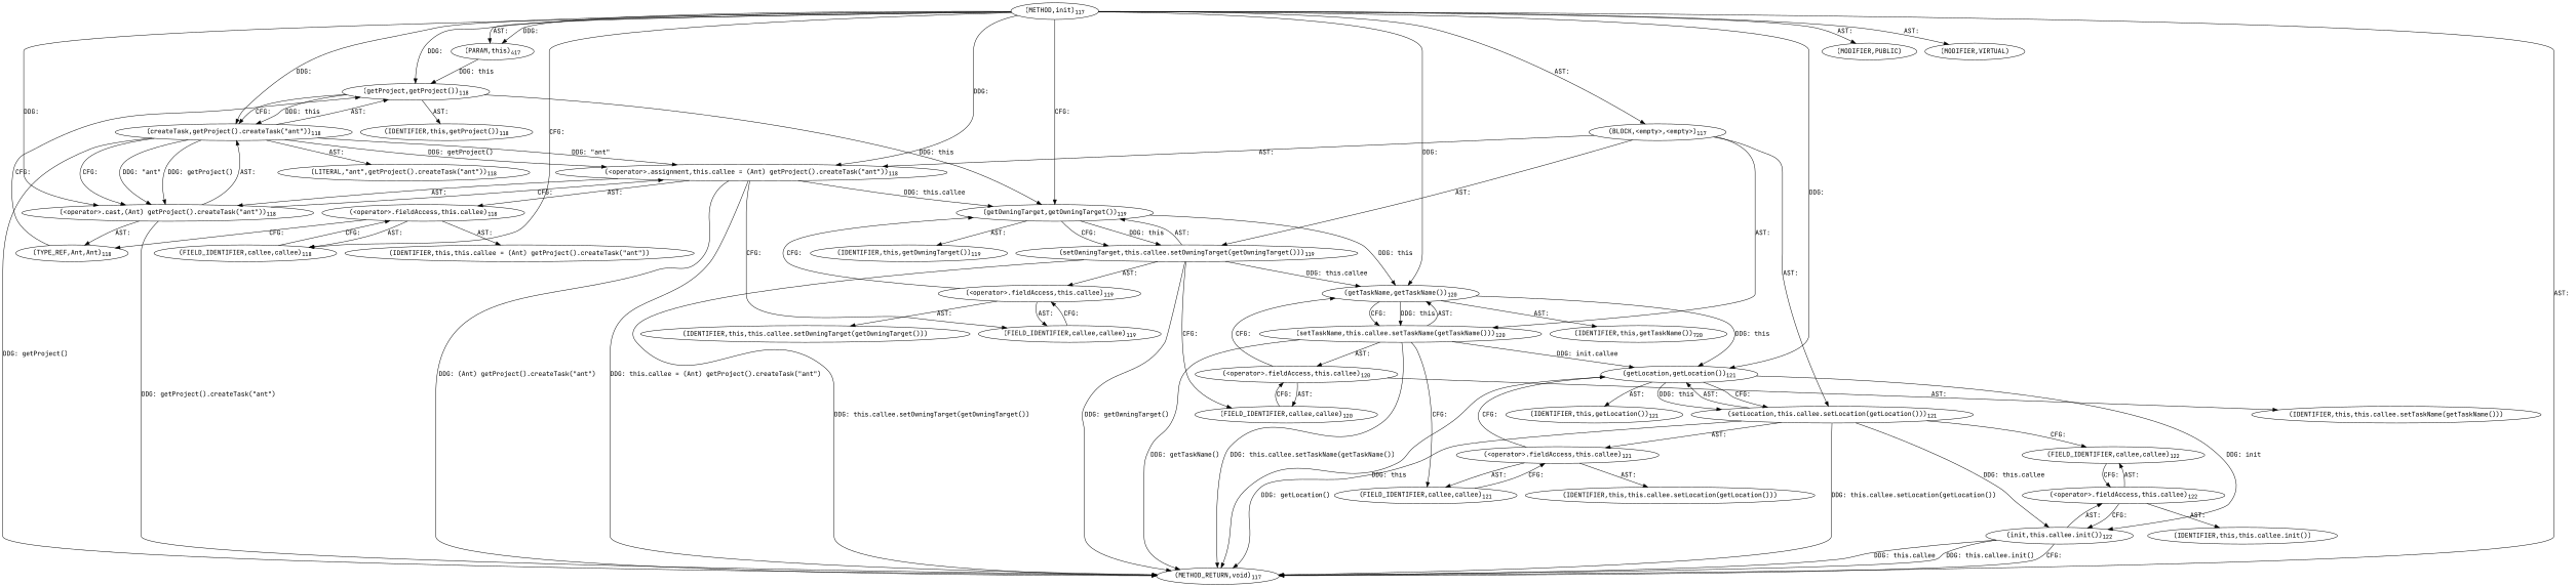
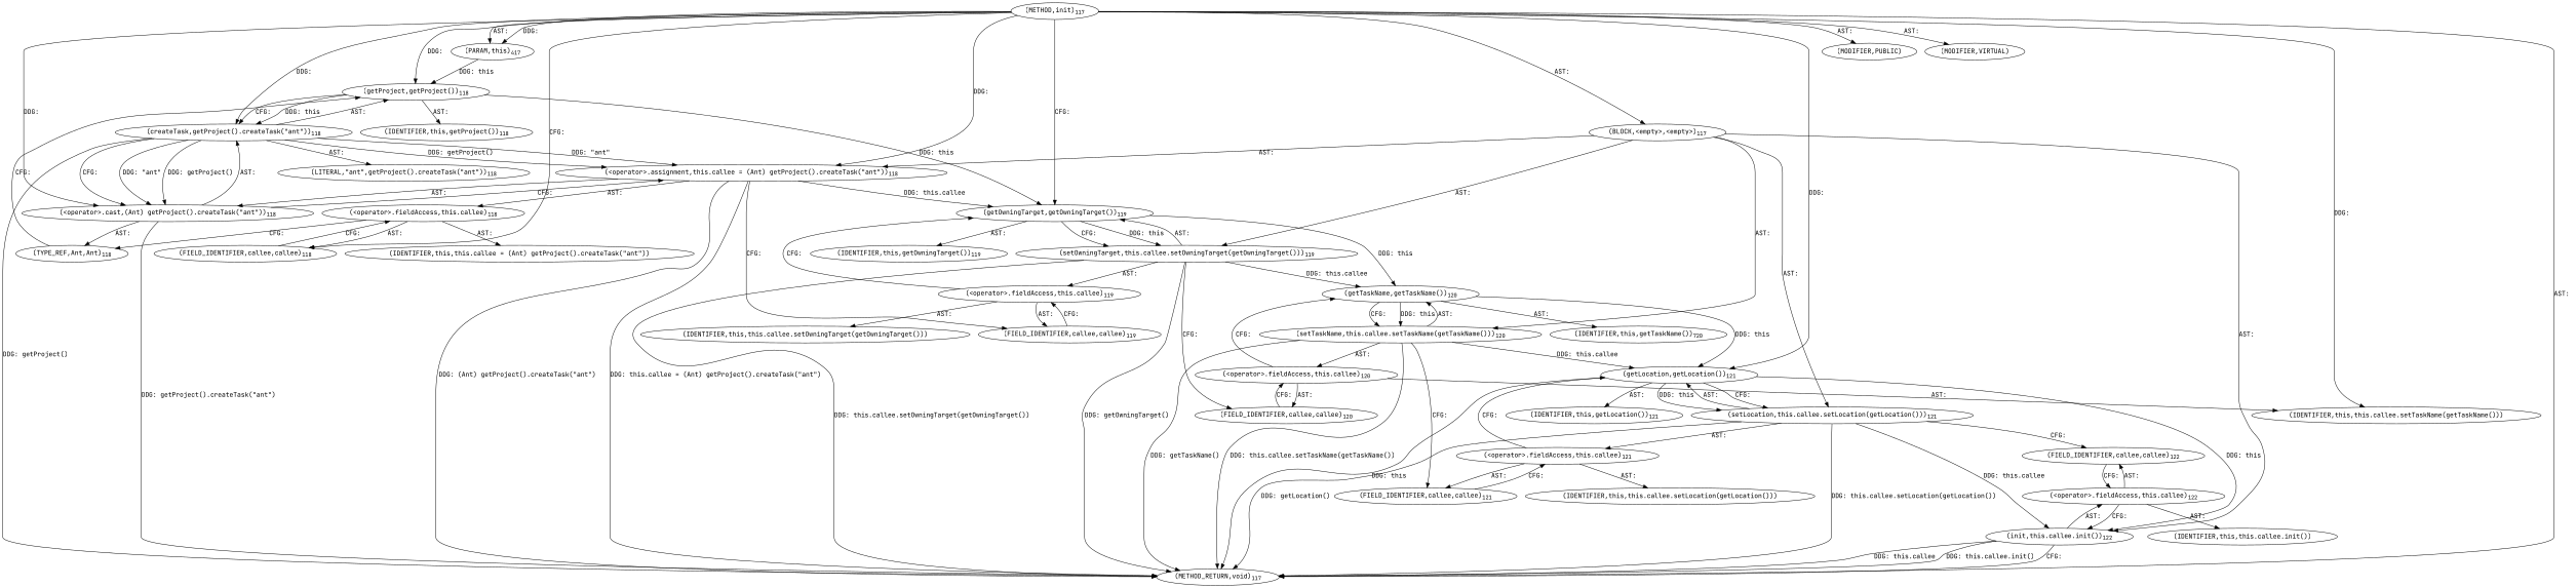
  digraph {
    fontname="JetBrains Mono"
    node [fontname="JetBrains Mono"]
    edge [fontname="JetBrains Mono"]
    n1 [label=<(METHOD,init)<SUB>117</SUB>>]
    n2 [label=<(PARAM,this)<SUB>417</SUB>>]
    n3 [label=<(BLOCK,&lt;empty&gt;,&lt;empty&gt;)<SUB>117</SUB>>]
    n4 [label=<(&lt;operator&gt;.assignment,this.callee = (Ant) getProject().createTask(&quot;ant&quot;))<SUB>118</SUB>>]
    n5 [label=<(FIELD_IDENTIFIER,callee,callee)<SUB>118</SUB>>]
    n6 [label=<(&lt;operator&gt;.cast,(Ant) getProject().createTask(&quot;ant&quot;))<SUB>118</SUB>>]
    n7 [label=<(createTask,getProject().createTask(&quot;ant&quot;))<SUB>118</SUB>>]
    n8 [label=<(getProject,getProject())<SUB>118</SUB>>]
    n9 [label=<(getOwningTarget,getOwningTarget())<SUB>119</SUB>>]
    n10 [label=<(getTaskName,getTaskName())<SUB>120</SUB>>]
    n11 [label=<(getLocation,getLocation())<SUB>121</SUB>>]
    n12 [label=<(MODIFIER,PUBLIC)>]
    n13 [label=<(MODIFIER,VIRTUAL)>]
    n14 [label=<(METHOD_RETURN,void)<SUB>117</SUB>>]
    n15 [label=<(setOwningTarget,this.callee.setOwningTarget(getOwningTarget()))<SUB>119</SUB>>]
    n16 [label=<(setTaskName,this.callee.setTaskName(getTaskName()))<SUB>120</SUB>>]
    n17 [label=<(setLocation,this.callee.setLocation(getLocation()))<SUB>121</SUB>>]
    n18 [label=<(init,this.callee.init())<SUB>122</SUB>>]
    n19 [label=<(&lt;operator&gt;.fieldAccess,this.callee)<SUB>118</SUB>>]
    n20 [label=<(FIELD_IDENTIFIER,callee,callee)<SUB>119</SUB>>]
    n21 [label=<(TYPE_REF,Ant,Ant)<SUB>118</SUB>>]
    n22 [label=<(LITERAL,&quot;ant&quot;,getProject().createTask(&quot;ant&quot;))<SUB>118</SUB>>]
    n23 [label=<(IDENTIFIER,this,getProject())<SUB>118</SUB>>]
    n24 [label=<(IDENTIFIER,this,getOwningTarget())<SUB>119</SUB>>]
    n25 [label=<(IDENTIFIER,this,getTaskName())<SUB>720</SUB>>]
    n26 [label=<(IDENTIFIER,this,getLocation())<SUB>121</SUB>>]
    n27 [label=<(&lt;operator&gt;.fieldAccess,this.callee)<SUB>119</SUB>>]
    n28 [label=<(FIELD_IDENTIFIER,callee,callee)<SUB>120</SUB>>]
    n29 [label=<(&lt;operator&gt;.fieldAccess,this.callee)<SUB>120</SUB>>]
    n30 [label=<(FIELD_IDENTIFIER,callee,callee)<SUB>121</SUB>>]
    n31 [label=<(&lt;operator&gt;.fieldAccess,this.callee)<SUB>121</SUB>>]
    n32 [label=<(FIELD_IDENTIFIER,callee,callee)<SUB>122</SUB>>]
    n33 [label=<(&lt;operator&gt;.fieldAccess,this.callee)<SUB>122</SUB>>]
    n34 [label=<(IDENTIFIER,this,this.callee = (Ant) getProject().createTask(&quot;ant&quot;))>]
    n35 [label=<(IDENTIFIER,this,this.callee.setOwningTarget(getOwningTarget()))>]
    n36 [label=<(IDENTIFIER,this,this.callee.setTaskName(getTaskName()))>]
    n37 [label=<(IDENTIFIER,this,this.callee.setLocation(getLocation()))>]
    n38 [label=<(IDENTIFIER,this,this.callee.init())>]
    n1 -> n2 [label="AST: "]
    n1 -> n2 [label="DDG: "]
    n1 -> n3 [label="AST: "]
    n1 -> n4 [label="DDG: "]
    n1 -> n5 [label="CFG: "]
    n1 -> n6 [label="DDG: "]
    n1 -> n7 [label="DDG: "]
    n1 -> n8 [label="DDG: "]
    n1 -> n9 [label="CFG: "]
-   n1 -> n10 [label="DDG: "]
+   n1 -> n36 [label="DDG: "]
    n1 -> n11 [label="DDG: "]
    n1 -> n12 [label="AST: "]
    n1 -> n13 [label="AST: "]
    n1 -> n14 [label="AST: "]
    n2 -> n8 [label="DDG: this"]
    n3 -> n4 [label="AST: "]
    n3 -> n15 [label="AST: "]
    n3 -> n16 [label="AST: "]
    n3 -> n17 [label="AST: "]
+   n3 -> n18 [label="AST: "]
    n4 -> n6 [label="AST: "]
    n4 -> n9 [label="DDG: this.callee"]
    n4 -> n14 [label="DDG: (Ant) getProject().createTask(&quot;ant&quot;)"]
    n4 -> n14 [label="DDG: this.callee = (Ant) getProject().createTask(&quot;ant&quot;)"]
    n4 -> n19 [label="AST: "]
    n4 -> n20 [label="CFG: "]
    n5 -> n19 [label="CFG: "]
    n6 -> n4 [label="CFG: "]
    n6 -> n7 [label="AST: "]
    n6 -> n14 [label="DDG: getProject().createTask(&quot;ant&quot;)"]
    n6 -> n21 [label="AST: "]
    n7 -> n4 [label="DDG: getProject()"]
    n7 -> n4 [label="DDG: &quot;ant&quot;"]
    n7 -> n6 [label="CFG: "]
    n7 -> n6 [label="DDG: getProject()"]
    n7 -> n6 [label="DDG: &quot;ant&quot;"]
    n7 -> n8 [label="AST: "]
    n7 -> n14 [label="DDG: getProject()"]
    n7 -> n22 [label="AST: "]
    n8 -> n7 [label="CFG: "]
    n8 -> n7 [label="DDG: this"]
    n8 -> n9 [label="DDG: this"]
    n8 -> n23 [label="AST: "]
    n9 -> n10 [label="DDG: this"]
    n9 -> n15 [label="CFG: "]
    n9 -> n15 [label="DDG: this"]
    n9 -> n24 [label="AST: "]
    n10 -> n11 [label="DDG: this"]
    n10 -> n16 [label="CFG: "]
    n10 -> n16 [label="DDG: this"]
    n10 -> n25 [label="AST: "]
    n11 -> n14 [label="DDG: this"]
    n11 -> n17 [label="CFG: "]
    n11 -> n17 [label="DDG: this"]
-   n11 -> n18 [label="DDG: init"]
+   n11 -> n18 [label="DDG: this"]
    n11 -> n26 [label="AST: "]
    n15 -> n9 [label="AST: "]
    n15 -> n10 [label="DDG: this.callee"]
    n15 -> n14 [label="DDG: getOwningTarget()"]
    n15 -> n14 [label="DDG: this.callee.setOwningTarget(getOwningTarget())"]
    n15 -> n27 [label="AST: "]
    n15 -> n28 [label="CFG: "]
    n16 -> n10 [label="AST: "]
-   n16 -> n11 [label="DDG: init.callee"]
+   n16 -> n11 [label="DDG: this.callee"]
    n16 -> n14 [label="DDG: getTaskName()"]
    n16 -> n14 [label="DDG: this.callee.setTaskName(getTaskName())"]
    n16 -> n29 [label="AST: "]
    n16 -> n30 [label="CFG: "]
    n17 -> n11 [label="AST: "]
    n17 -> n14 [label="DDG: getLocation()"]
    n17 -> n14 [label="DDG: this.callee.setLocation(getLocation())"]
    n17 -> n18 [label="DDG: this.callee"]
    n17 -> n31 [label="AST: "]
    n17 -> n32 [label="CFG: "]
    n18 -> n14 [label="CFG: "]
    n18 -> n14 [label="DDG: this.callee"]
    n18 -> n14 [label="DDG: this.callee.init()"]
    n18 -> n33 [label="AST: "]
    n19 -> n5 [label="AST: "]
    n19 -> n21 [label="CFG: "]
    n19 -> n34 [label="AST: "]
    n20 -> n27 [label="CFG: "]
    n21 -> n8 [label="CFG: "]
    n27 -> n9 [label="CFG: "]
    n27 -> n20 [label="AST: "]
    n27 -> n35 [label="AST: "]
    n28 -> n29 [label="CFG: "]
    n29 -> n10 [label="CFG: "]
    n29 -> n28 [label="AST: "]
    n29 -> n36 [label="AST: "]
    n30 -> n31 [label="CFG: "]
    n31 -> n11 [label="CFG: "]
    n31 -> n30 [label="AST: "]
    n31 -> n37 [label="AST: "]
    n32 -> n33 [label="CFG: "]
    n33 -> n18 [label="CFG: "]
    n33 -> n32 [label="AST: "]
    n33 -> n38 [label="AST: "]
  }
